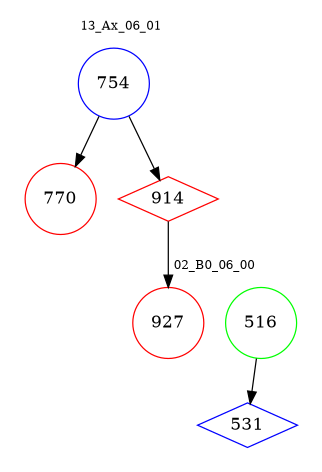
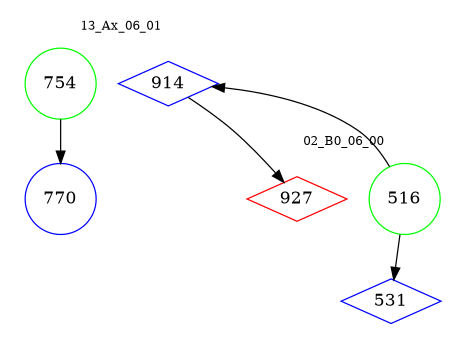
  digraph {
    node [color=green shape=circle]
    edge [color=black]
-   n1 [color=blue label=754]
-   n2 [color=red label=770]
-   n3 [color=red label=914 shape=diamond]
+   n1 [label=754]
+   n2 [color=blue label=770]
+   n3 [color=blue label=914 shape=diamond]
    n4 [label=516]
-   n5 [color=red label=927]
+   n5 [color=red label=927 shape=diamond]
    n6 [color=blue label=531 shape=diamond]
    subgraph cluster_1 {
      color=white
      fontsize=10
      label="13_Ax_06_01"
      n1
      n2
      n3
    }
    subgraph cluster_2 {
      color=white
      fontsize=10
      label="02_B0_06_00"
      n4
      n5
      n6
    }
    n1 -> n2
-   n1 -> n3
+   n4 -> n3
    n3 -> n5
    n4 -> n6
  }
